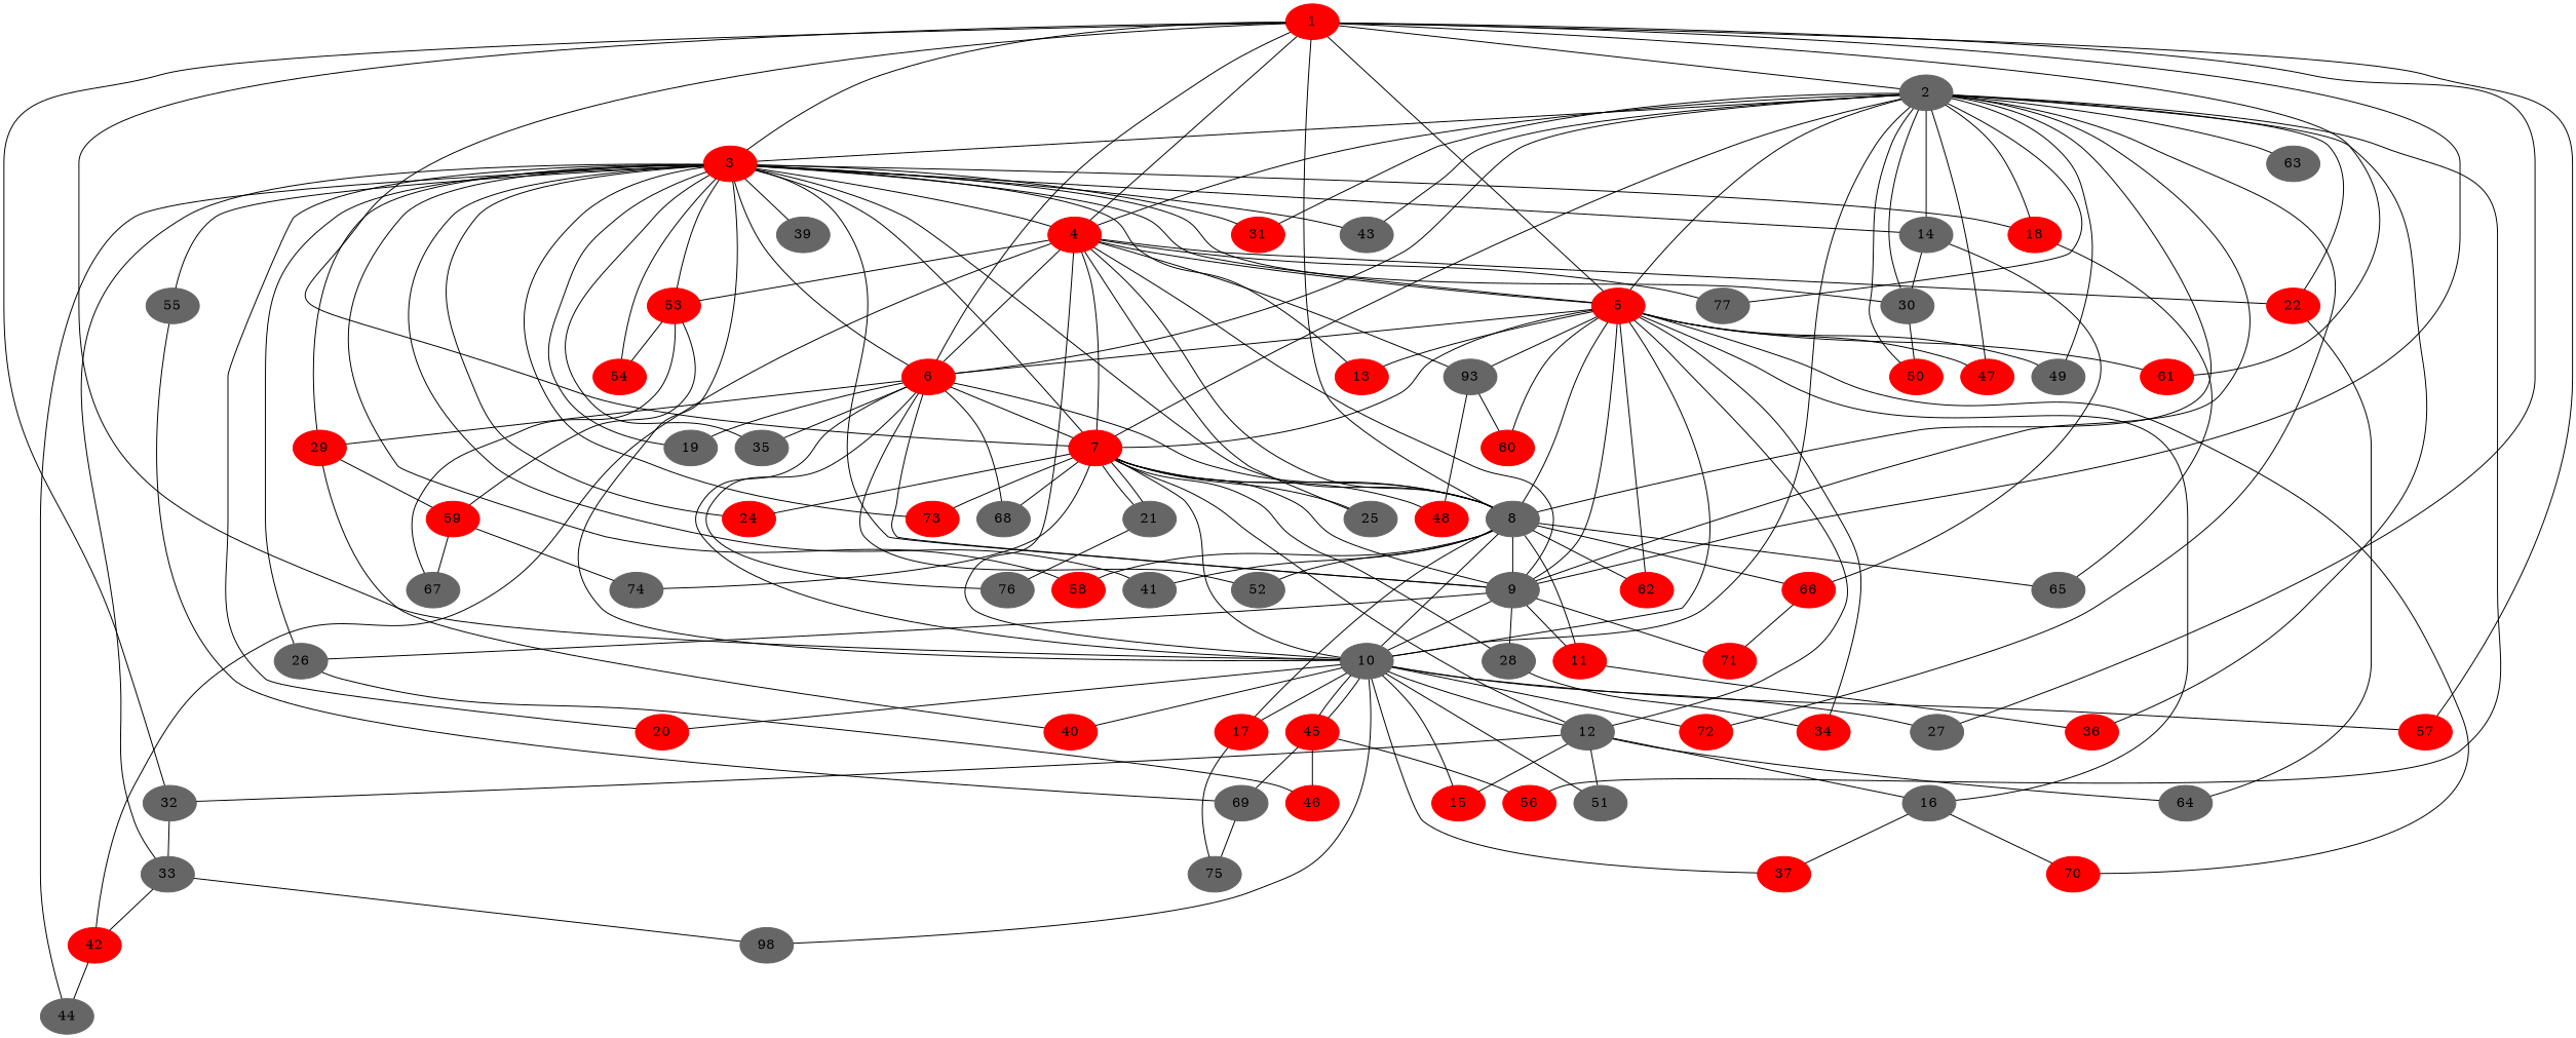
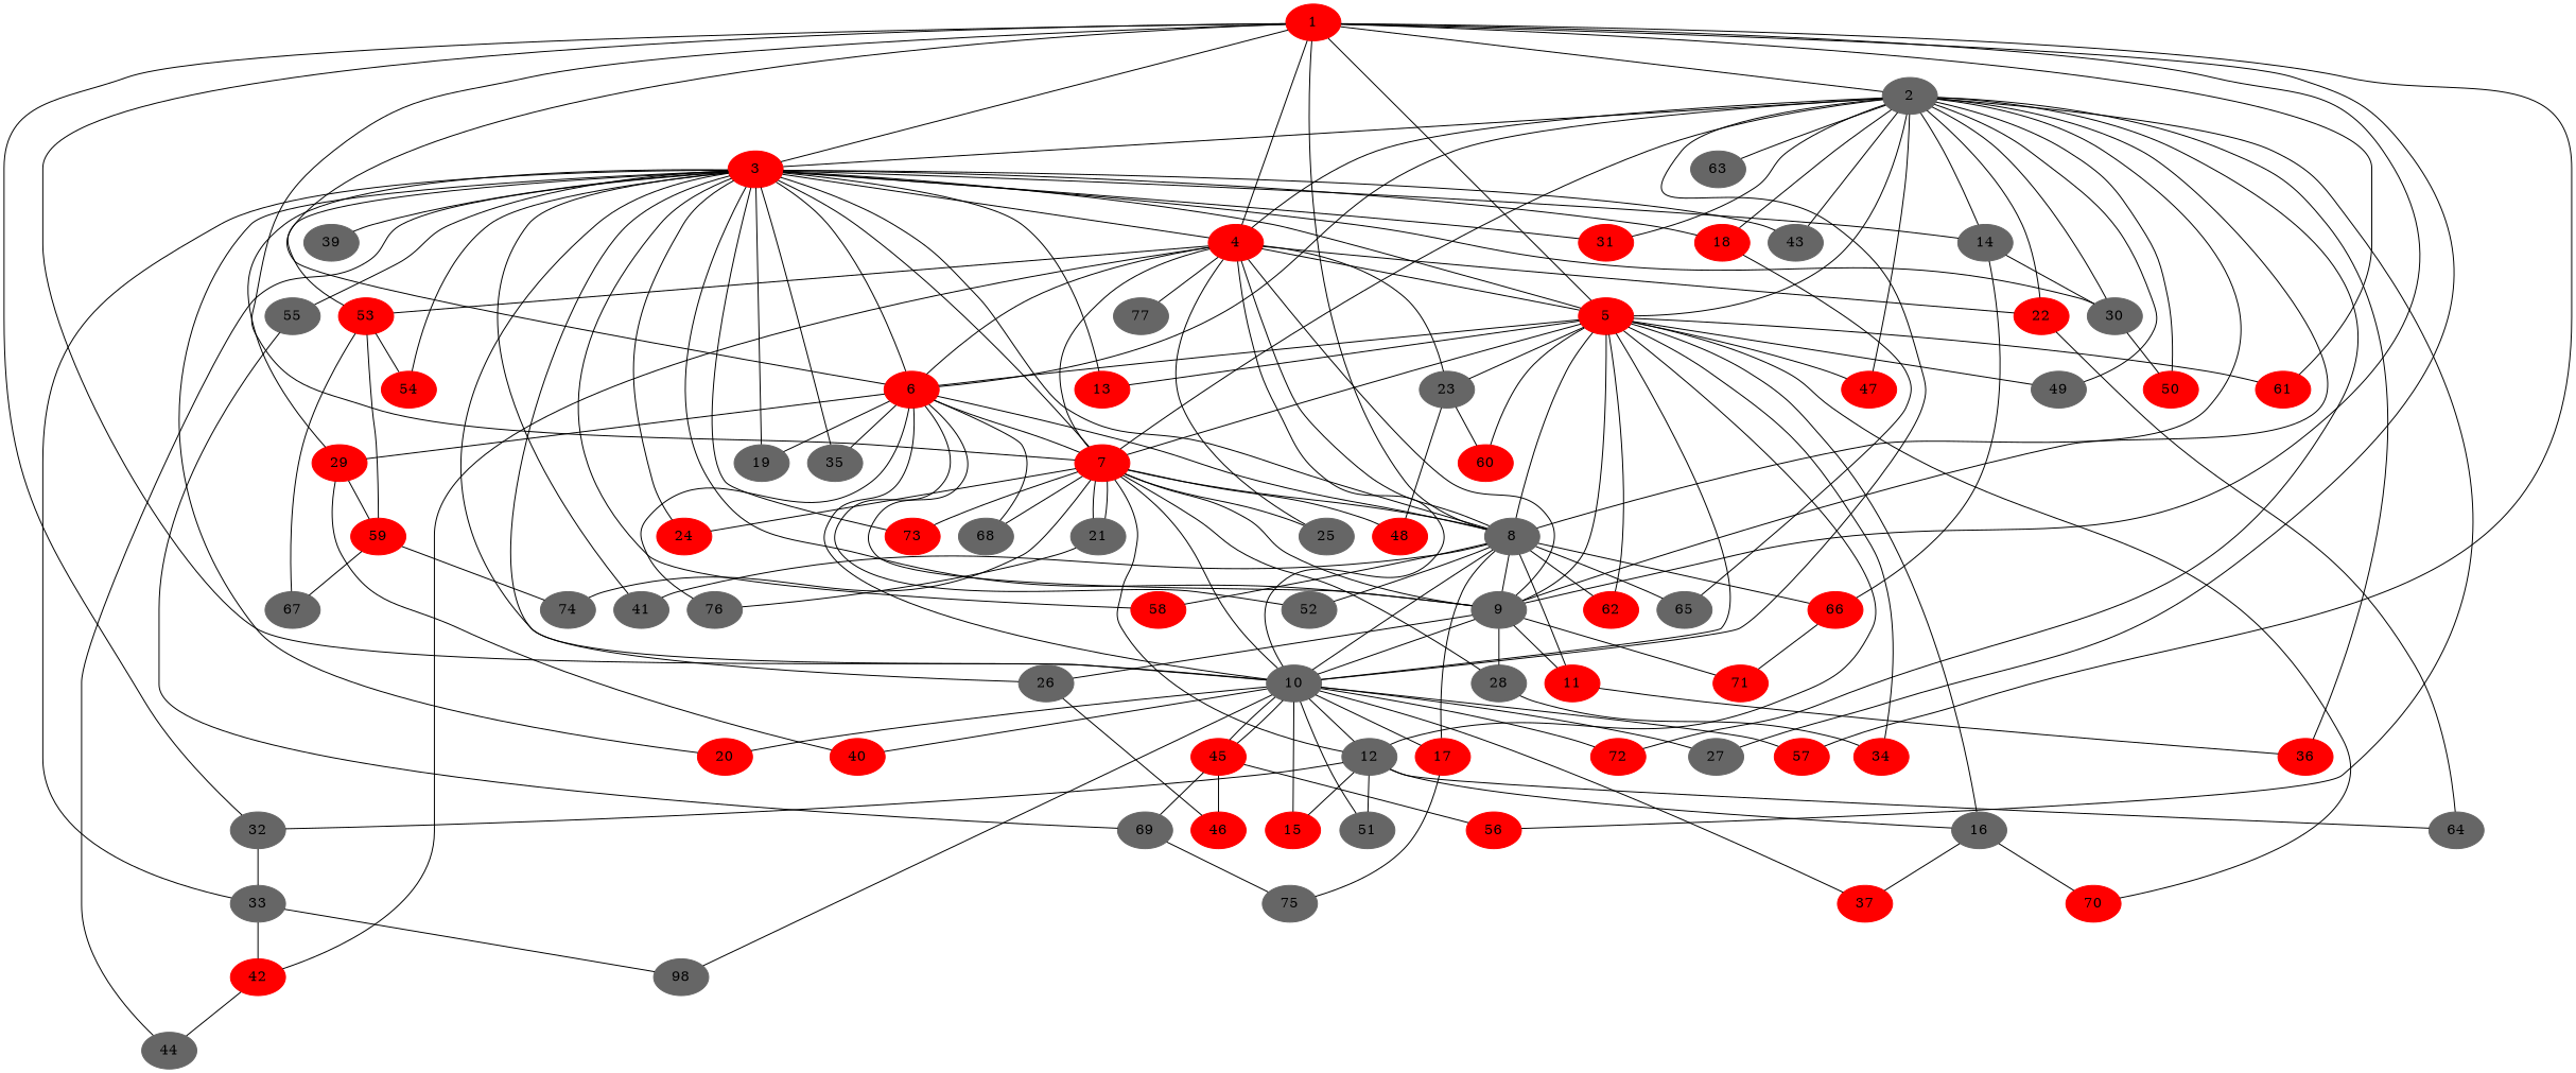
  graph {
    fontname="DejaVu Serif"
    node [color=red fontname="DejaVu Serif" style=filled]
    edge [fontname="DejaVu Serif"]
    2 [color=gray40]
    1
    3
    4
    5
    6
    7
    8 [color=gray40]
    9 [color=gray40]
    10 [color=gray40]
    27 [color=gray40]
    32 [color=gray40]
    57
    61
    14 [color=gray40]
    18
    22
    30 [color=gray40]
    31
    36
    43 [color=gray40]
    47
    49 [color=gray40]
    50
    56
    63 [color=gray40]
    72
    77 [color=gray40]
    13
    19 [color=gray40]
    20
    24
    26 [color=gray40]
    29
    33 [color=gray40]
    35 [color=gray40]
    39 [color=gray40]
    41 [color=gray40]
    44 [color=gray40]
    53
    54
    55 [color=gray40]
    58
    73
-   23 [color=gray40 label=93]
+   23 [color=gray40]
    25 [color=gray40]
    42
    12 [color=gray40]
    16 [color=gray40]
    34
    60
    62
    70
    52 [color=gray40]
    68 [color=gray40]
    76 [color=gray40]
    21 [color=gray40]
    28 [color=gray40]
    48
    74 [color=gray40]
    11
    17
    65 [color=gray40]
    66
    71
    15
    37
    n68 [color=gray40 label=98]
    40
    45
    51 [color=gray40]
    64 [color=gray40]
    46
    59
    67 [color=gray40]
    69 [color=gray40]
    75 [color=gray40]
    2 -- 3
    2 -- 4
    2 -- 5
    2 -- 6
    2 -- 7
    2 -- 8
    2 -- 9
    2 -- 10
    2 -- 14
    2 -- 18
    2 -- 22
    2 -- 30
    2 -- 31
    2 -- 36
    2 -- 43
    2 -- 47
    2 -- 49
    2 -- 50
    2 -- 56
    2 -- 63
    2 -- 72
-   2 -- 77
    1 -- 2
    1 -- 3
    1 -- 4
    1 -- 5
    1 -- 6
    1 -- 7
    1 -- 8
    1 -- 9
    1 -- 10
    1 -- 27
    1 -- 32
    1 -- 57
    1 -- 61
    3 -- 4
    3 -- 5
    3 -- 6
    3 -- 7
    3 -- 8
    3 -- 9
    3 -- 10
    3 -- 14
    3 -- 18
    3 -- 30
    3 -- 31
    3 -- 43
    3 -- 13
    3 -- 19
    3 -- 20
    3 -- 24
    3 -- 26
    3 -- 29
    3 -- 33
    3 -- 35
    3 -- 39
    3 -- 41
    3 -- 44
    3 -- 53
    3 -- 54
    3 -- 55
    3 -- 58
    3 -- 73
    4 -- 5
    4 -- 6
    4 -- 7
    4 -- 8
    4 -- 9
    4 -- 10
    4 -- 22
    4 -- 77
    4 -- 53
    4 -- 23
    4 -- 25
    4 -- 42
    5 -- 6
    5 -- 7
    5 -- 8
    5 -- 9
    5 -- 10
    5 -- 61
    5 -- 47
    5 -- 49
    5 -- 13
    5 -- 23
    5 -- 12
    5 -- 16
    5 -- 34
    5 -- 60
    5 -- 62
    5 -- 70
    6 -- 7
    6 -- 8
    6 -- 9
    6 -- 10
    6 -- 19
    6 -- 29
    6 -- 35
    6 -- 52
    6 -- 68
    6 -- 76
    7 -- 8
    7 -- 9
    7 -- 10
    7 -- 24
    7 -- 73
    7 -- 25
    7 -- 12
    7 -- 68
    7 -- 21
    7 -- 21
    7 -- 28
    7 -- 48
    7 -- 74
    8 -- 9
    8 -- 10
    8 -- 41
    8 -- 58
    8 -- 62
    8 -- 52
    8 -- 11
    8 -- 17
    8 -- 65
    8 -- 66
    9 -- 10
    9 -- 26
    9 -- 28
    9 -- 11
    9 -- 71
    10 -- 27
    10 -- 57
    10 -- 72
    10 -- 20
    10 -- 12
    10 -- 17
    10 -- 15
    10 -- 37
    10 -- n68
    10 -- 40
    10 -- 45
    10 -- 45
    10 -- 51
    32 -- 33
    14 -- 30
    14 -- 66
    18 -- 65
    22 -- 64
    30 -- 50
    26 -- 46
    29 -- 40
    29 -- 59
    33 -- 42
    33 -- n68
    53 -- 54
    53 -- 59
    53 -- 67
    55 -- 69
    23 -- 60
    23 -- 48
    42 -- 44
    12 -- 32
    12 -- 16
    12 -- 15
    12 -- 51
    12 -- 64
    16 -- 70
    16 -- 37
    21 -- 76
    28 -- 34
    11 -- 36
    17 -- 75
    66 -- 71
    45 -- 56
    45 -- 46
    45 -- 69
    59 -- 74
    59 -- 67
    69 -- 75
  }
